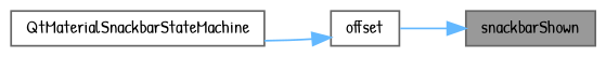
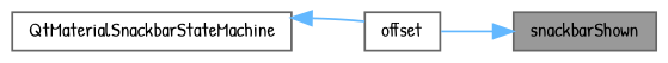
  digraph {
    fontname="Patrick Hand"
    rankdir=RL
    node [color=grey40 fillcolor=white fontname="Patrick Hand" fontsize=10 shape=box style=filled]
    edge [color=steelblue1 dir=back fontname="Patrick Hand" fontsize=10 labelfontname=Helvetica labelfontsize=10 style=solid]
    n1 [color=gray40 fillcolor=grey60 fontcolor=black height=0.2 label=snackbarShown width=0.4]
    n2 [height=0.2 label=offset width=0.4]
    n3 [height=0.2 label=QtMaterialSnackbarStateMachine width=0.4]
    n1 -> n2
-   n2 -> n3
+   n3 -> n2
  }
